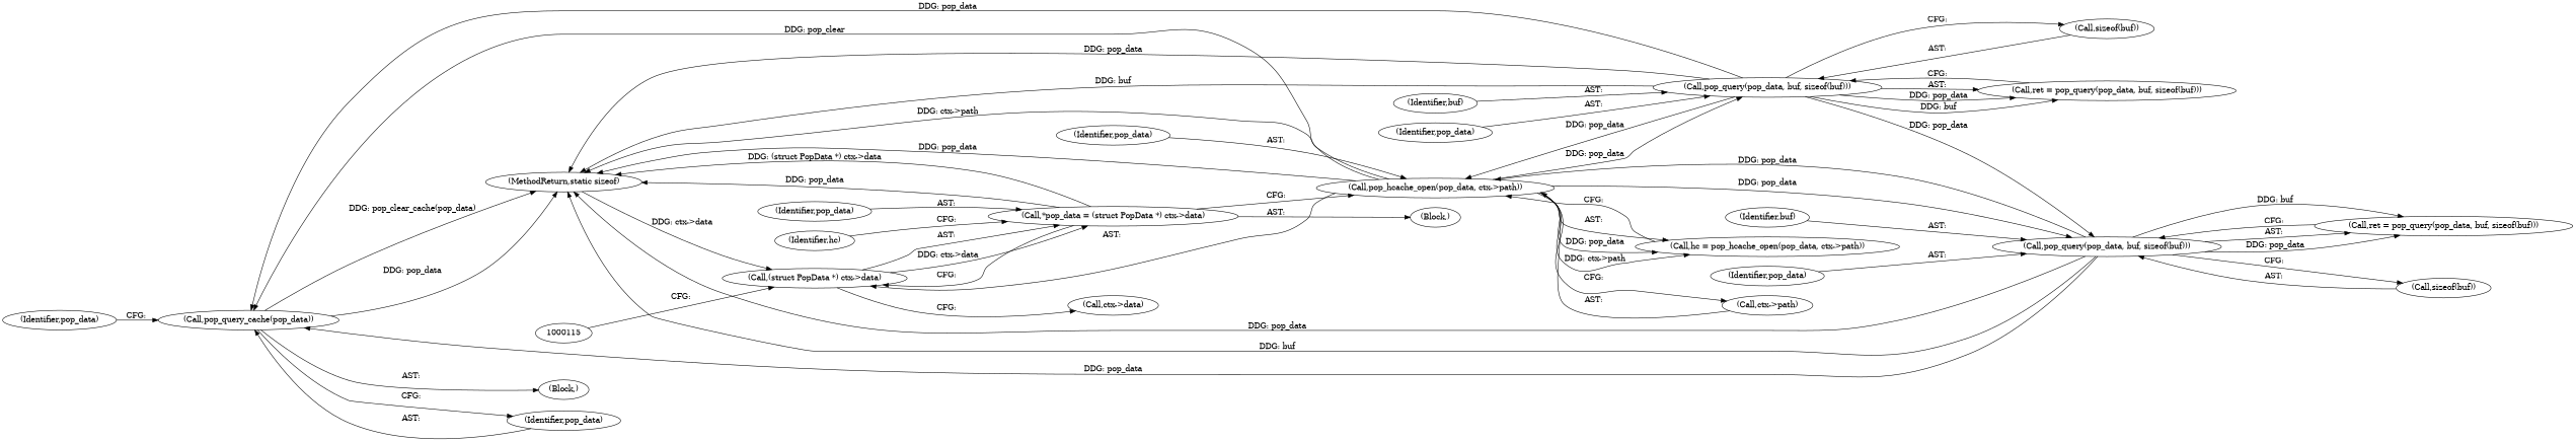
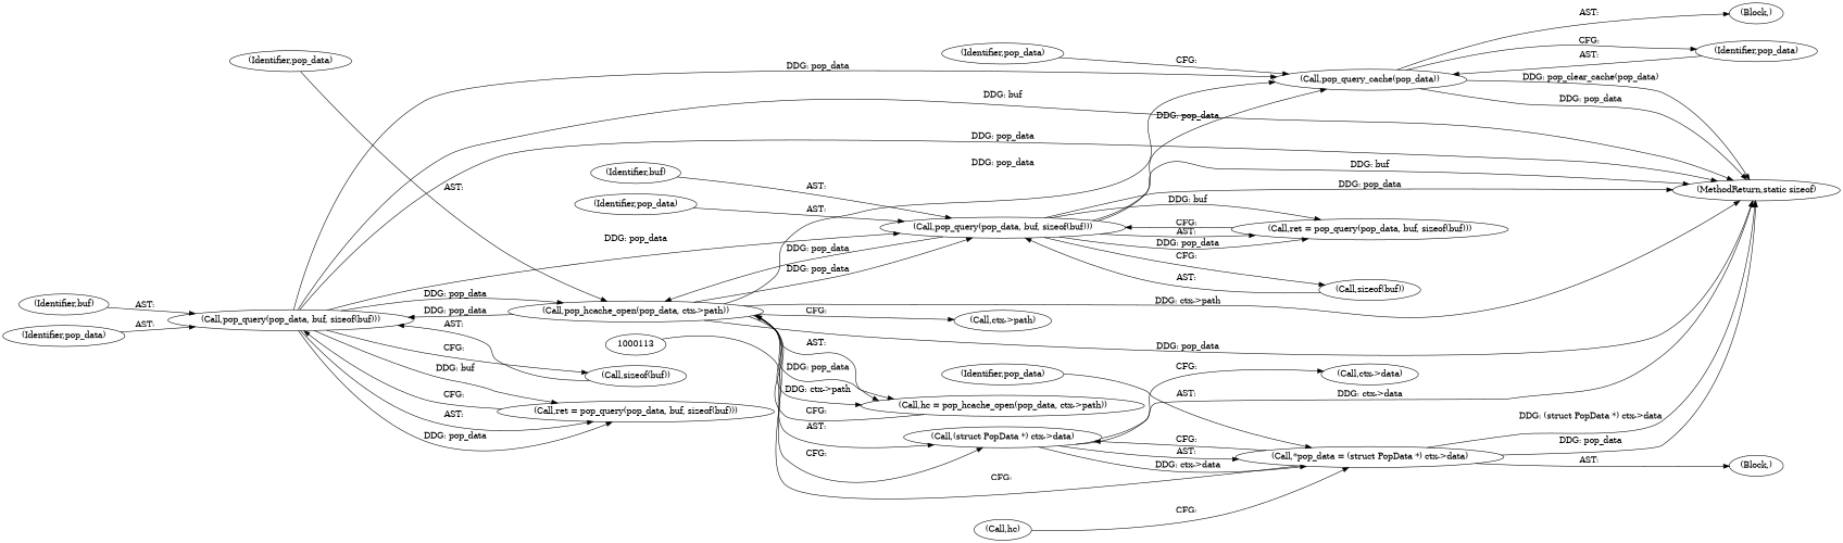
  digraph {
    rankdir=LR
    n1 [label="(Call,pop_query_cache(pop_data))"]
    n2 [label="(MethodReturn,static sizeof)"]
    n3 [label="(Block,)"]
    n4 [label="(Identifier,pop_data)"]
    n5 [label="(Call,pop_query(pop_data, buf, sizeof(buf)))"]
    n6 [label="(Call,pop_hcache_open(pop_data, ctx->path))"]
    n7 [label="(Call,pop_query(pop_data, buf, sizeof(buf)))"]
    n8 [label="(Call,sizeof(buf))"]
    n9 [label="(Call,ret = pop_query(pop_data, buf, sizeof(buf)))"]
    n10 [label="(Call,ctx->path)"]
    n11 [label="(Call,hc = pop_hcache_open(pop_data, ctx->path))"]
    n12 [label="(Call,(struct PopData *) ctx->data)"]
    n13 [label="(Call,ret = pop_query(pop_data, buf, sizeof(buf)))"]
    n14 [label="(Call,sizeof(buf))"]
    n15 [label="(Call,*pop_data = (struct PopData *) ctx->data)"]
    n16 [label="(Block,)"]
    n17 [label="(Call,ctx->data)"]
    n18 [label="(Identifier,pop_data)"]
    n19 [label="(Identifier,pop_data)"]
    n20 [label="(Identifier,pop_data)"]
-   n21 [label="(Identifier,hc)"]
+   n21 [label="(Call,hc)"]
    n22 [label="(Identifier,buf)"]
    n23 [label="(Identifier,pop_data)"]
    n24 [label="(Identifier,buf)"]
    n25 [label="(Identifier,pop_data)"]
-   1000115
+   1000115 [label=1000113]
    n1 -> n2 [label="DDG: pop_clear_cache(pop_data)"]
    n1 -> n2 [label="DDG: pop_data"]
    n1 -> n3 [label="AST: "]
    n1 -> n4 [label="CFG: "]
    n4 -> n1 [label="AST: "]
    n5 -> n1 [label="DDG: pop_data"]
    n5 -> n2 [label="DDG: pop_data"]
    n5 -> n2 [label="DDG: buf"]
    n5 -> n6 [label="DDG: pop_data"]
    n5 -> n7 [label="DDG: pop_data"]
    n5 -> n8 [label="CFG: "]
    n5 -> n9 [label="AST: "]
    n5 -> n9 [label="DDG: pop_data"]
    n5 -> n9 [label="DDG: buf"]
-   n6 -> n1 [label="DDG: pop_clear"]
+   n6 -> n1 [label="DDG: pop_data"]
    n6 -> n2 [label="DDG: pop_data"]
    n6 -> n2 [label="DDG: ctx->path"]
    n6 -> n5 [label="DDG: pop_data"]
    n6 -> n7 [label="DDG: pop_data"]
    n6 -> n10 [label="CFG: "]
    n6 -> n11 [label="AST: "]
    n6 -> n11 [label="DDG: pop_data"]
    n6 -> n11 [label="DDG: ctx->path"]
    n6 -> n12 [label="AST: "]
    n7 -> n1 [label="DDG: pop_data"]
    n7 -> n2 [label="DDG: buf"]
    n7 -> n2 [label="DDG: pop_data"]
    n7 -> n6 [label="DDG: pop_data"]
    n7 -> n13 [label="AST: "]
    n7 -> n13 [label="DDG: pop_data"]
    n7 -> n13 [label="DDG: buf"]
    n7 -> n14 [label="CFG: "]
    n8 -> n5 [label="AST: "]
    n9 -> n5 [label="CFG: "]
-   n10 -> n6 [label="AST: "]
    n11 -> n6 [label="CFG: "]
-   n2 -> n12 [label="DDG: ctx->data"]
+   n12 -> n2 [label="DDG: ctx->data"]
    n12 -> n15 [label="AST: "]
    n12 -> n15 [label="DDG: ctx->data"]
    n12 -> n17 [label="CFG: "]
    n13 -> n7 [label="CFG: "]
    n14 -> n7 [label="AST: "]
    n15 -> n2 [label="DDG: (struct PopData *) ctx->data"]
    n15 -> n2 [label="DDG: pop_data"]
    n15 -> n6 [label="CFG: "]
    n15 -> n12 [label="CFG: "]
    n15 -> n16 [label="AST: "]
    n18 -> n15 [label="AST: "]
    n19 -> n1 [label="CFG: "]
    n20 -> n6 [label="AST: "]
    n21 -> n15 [label="CFG: "]
    n22 -> n7 [label="AST: "]
    n23 -> n7 [label="AST: "]
    n24 -> n5 [label="AST: "]
    n25 -> n5 [label="AST: "]
    1000115 -> n12 [label="CFG: "]
  }
